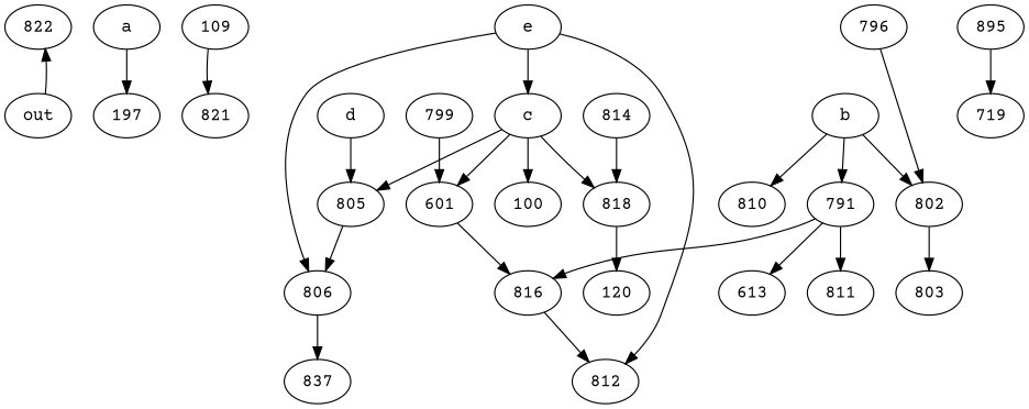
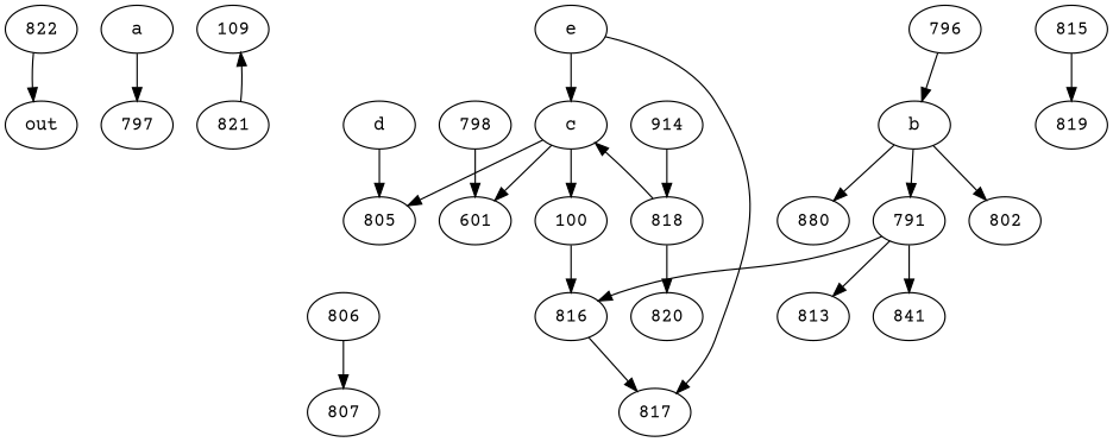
  strict digraph {
    fontname="Courier Prime"
    node [fontname="Courier Prime"]
    edge [fontname="Courier Prime"]
    822
    out
    a
-   797 [label=197]
+   797
    n5 [label=109]
    821
    n7 [label=791]
    b
    802
-   810
-   811
-   813 [label=613]
+   810 [label=880]
+   811 [label=841]
+   813
    816
-   803
-   817 [label=812]
-   814
+   817
+   814 [label=914]
    818
-   815 [label=895]
-   819 [label=719]
-   820 [label=120]
+   815
+   819
+   820
    c
    n22 [label=100]
    n23 [label=601]
    805
    806
-   807 [label=837]
+   807
    d
-   798 [label=799]
+   798
    e
    796
-   out -> 822
+   822 -> out
    a -> 797
-   n5 -> 821
+   821 -> n5
    n7 -> 811
    n7 -> 813
    n7 -> 816
    b -> n7
    b -> 802
    b -> 810
-   802 -> 803
    816 -> 817
    814 -> 818
    818 -> 820
    815 -> 819
-   c -> 818
+   818 -> c
    c -> n22
    c -> n23
    c -> 805
-   n23 -> 816
-   805 -> 806
+   n22 -> 816
    806 -> 807
    d -> 805
    798 -> n23
    e -> 817
    e -> c
-   e -> 806
-   796 -> 802
+   796 -> b
  }
